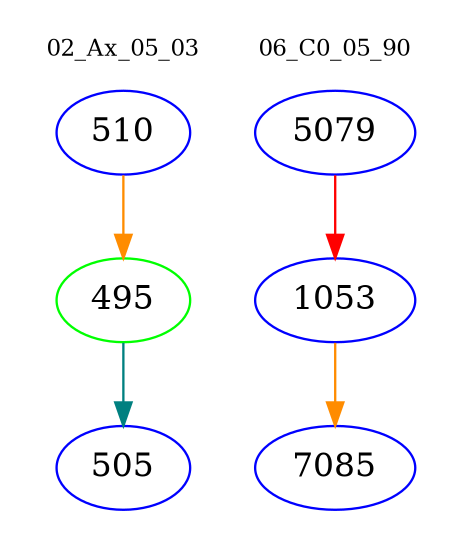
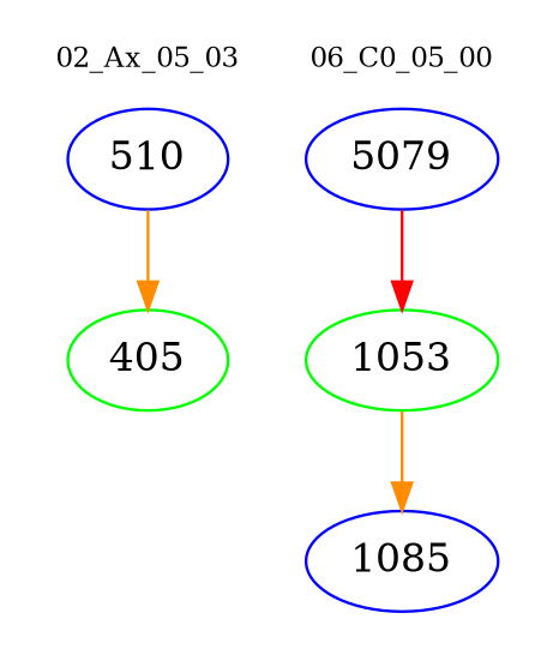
  digraph {
    node [color=blue]
    edge [color=darkorange]
    n1 [label=510]
-   n2 [color=green label=495]
-   n3 [label=505]
+   n2 [color=green label=405]
    n4 [label=5079]
-   n5 [label=1053]
-   n6 [label=7085]
+   n5 [color=green label=1053]
+   n6 [label=1085]
    subgraph cluster_1 {
      color=white
      fontsize=10
      label="02_Ax_05_03"
      n1
      n2
-     n3
    }
    subgraph cluster_2 {
      color=white
      fontsize=10
-     label="06_C0_05_90"
+     label="06_C0_05_00"
      n4
      n5
      n6
    }
    n1 -> n2
-   n2 -> n3 [color=teal]
    n4 -> n5 [color=red]
    n5 -> n6
  }
